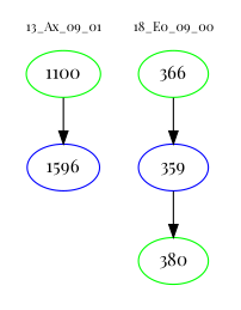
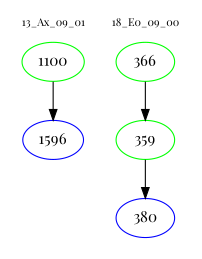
  digraph {
    fontname="Playfair Display"
    node [color=blue fontname="Playfair Display"]
    edge [color=black fontname="Playfair Display"]
    n1 [color=green label=1100]
    n2 [label=1596]
    n3 [color=green label=366]
-   n4 [label=359]
-   n5 [color=green label=380]
+   n4 [color=green label=359]
+   n5 [label=380]
    subgraph cluster_1 {
      color=white
      fontsize=10
      label="13_Ax_09_01"
      n1
      n2
    }
    subgraph cluster_2 {
      color=white
      fontsize=10
      label="18_E0_09_00"
      n3
      n4
      n5
    }
    n1 -> n2
    n3 -> n4
    n4 -> n5
  }
